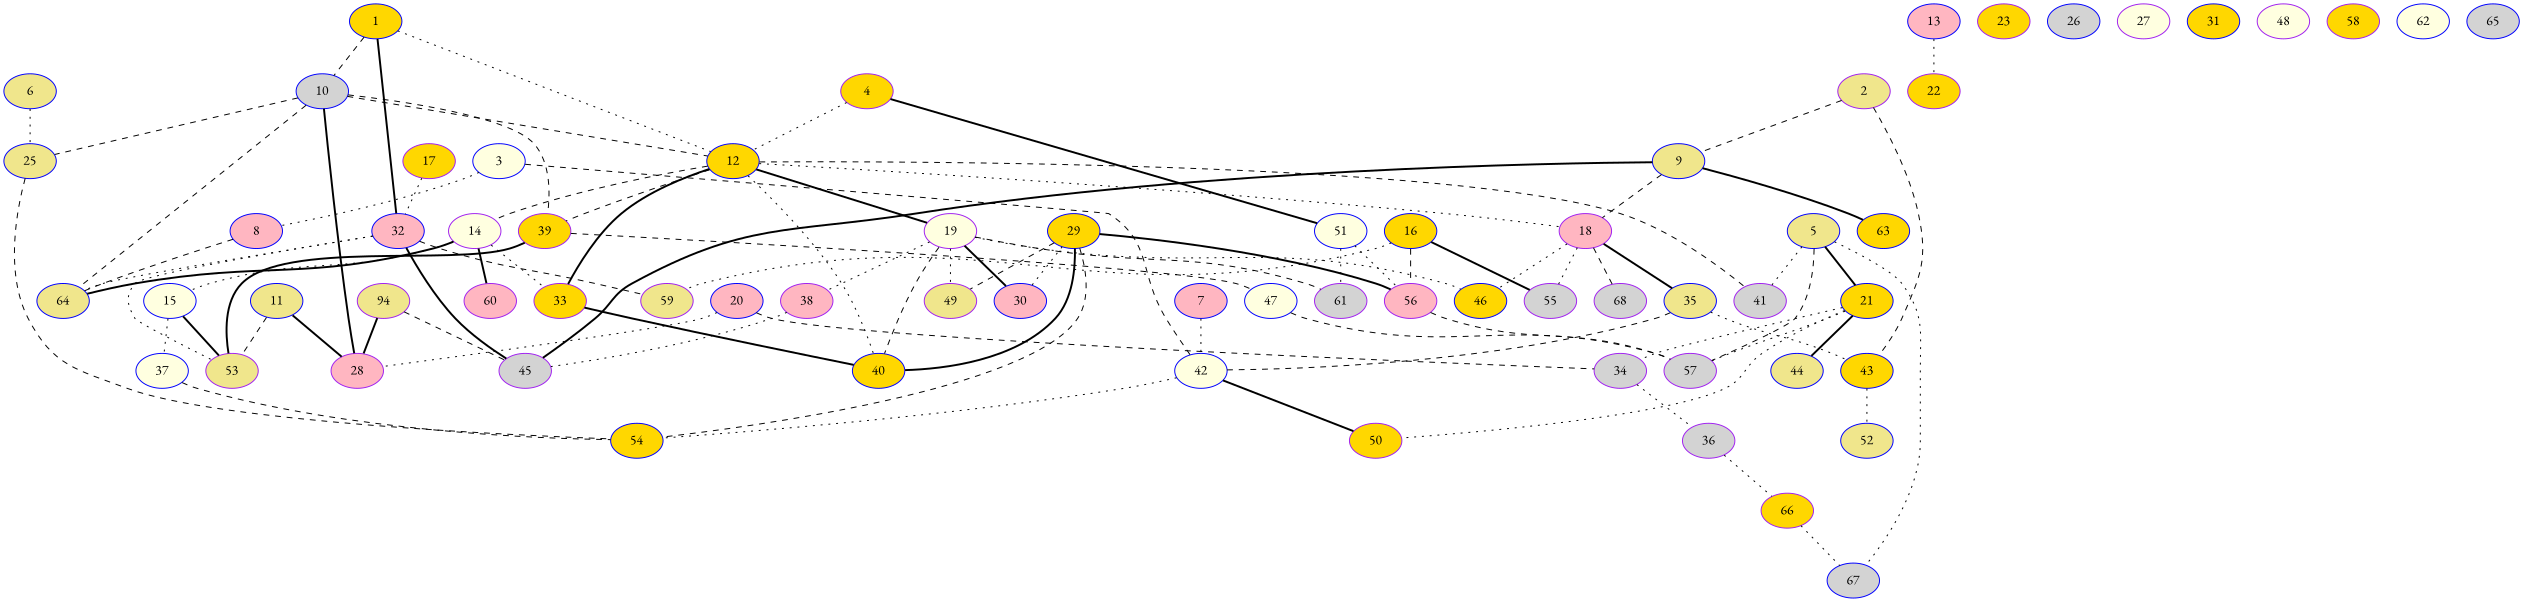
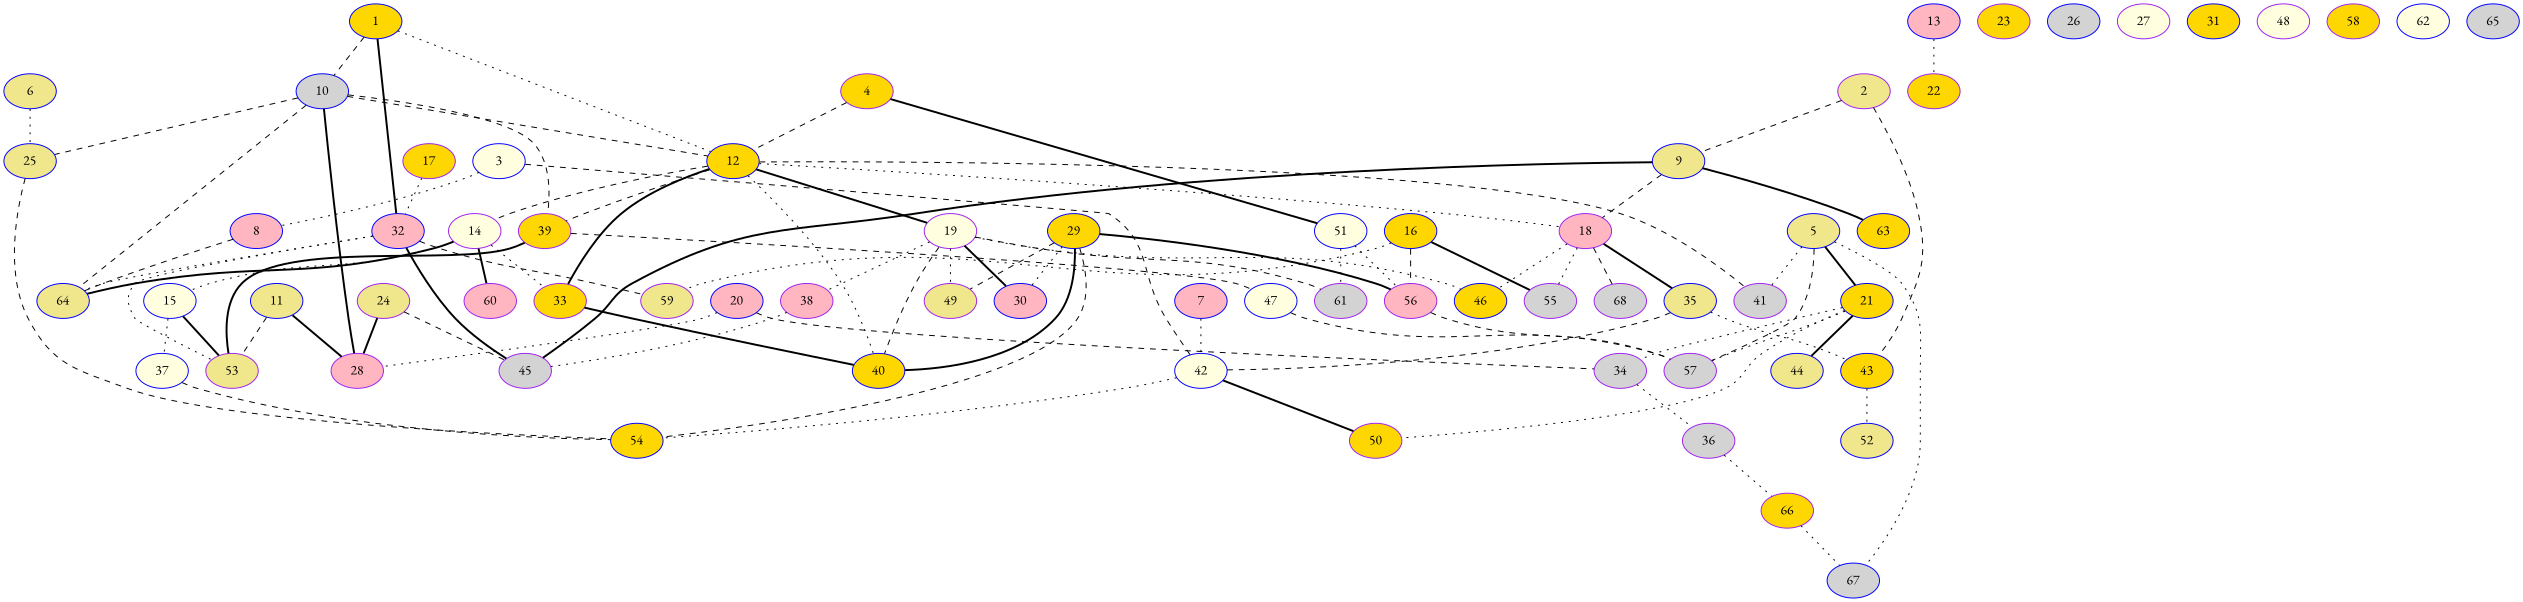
  graph {
    fontname="EB Garamond"
    node [color=blue fillcolor=gold fontname="EB Garamond" style=filled]
    edge [fontname="EB Garamond" style=dotted]
    10 [fillcolor=lightgrey]
    1
    12
    32 [fillcolor=lightpink]
    25 [fillcolor=khaki]
    64 [fillcolor=khaki]
    28 [color=purple fillcolor=lightpink]
    39 [color=purple]
    41 [color=purple fillcolor=lightgrey]
    18 [color=purple fillcolor=lightpink]
    14 [color=purple fillcolor=lightyellow]
    19 [color=purple fillcolor=lightyellow]
    33 [color=purple]
    40
    45 [color=purple fillcolor=lightgrey]
    53 [color=purple fillcolor=khaki]
    59 [color=purple fillcolor=khaki]
    2 [color=purple fillcolor=khaki]
    9 [fillcolor=khaki]
    43
    63
    52 [fillcolor=khaki]
    3 [fillcolor=lightyellow]
    8 [fillcolor=lightpink]
    42 [fillcolor=lightyellow]
    50 [color=purple]
    54
    4 [color=purple]
    51 [fillcolor=lightyellow]
    56 [color=purple fillcolor=lightpink]
    61 [color=purple fillcolor=lightgrey]
    5 [fillcolor=khaki]
    21
    57 [color=purple fillcolor=lightgrey]
    67 [fillcolor=lightgrey]
    34 [color=purple fillcolor=lightgrey]
    44 [fillcolor=khaki]
    6 [fillcolor=khaki]
    7 [fillcolor=lightpink]
    55 [color=purple fillcolor=lightgrey]
    35 [fillcolor=khaki]
    46
    68 [color=purple fillcolor=lightgrey]
    47 [fillcolor=lightyellow]
    11 [fillcolor=khaki]
    15 [fillcolor=lightyellow]
    60 [color=purple fillcolor=lightpink]
    30 [fillcolor=lightpink]
    38 [color=purple fillcolor=lightpink]
    49 [color=purple fillcolor=khaki]
    13 [fillcolor=lightpink]
    22 [color=purple]
    37 [fillcolor=lightyellow]
    16
    17 [color=purple]
    20 [fillcolor=lightpink]
    36 [color=purple fillcolor=lightgrey]
    23 [color=purple]
-   24 [color=purple fillcolor=khaki label=94]
+   24 [color=purple fillcolor=khaki]
    26 [fillcolor=lightgrey]
    27 [color=purple fillcolor=lightyellow]
    29
    31
    66 [color=purple]
    48 [color=purple fillcolor=lightyellow]
    58 [color=purple]
    62 [fillcolor=lightyellow]
    65 [fillcolor=lightgrey]
    10 -- 12 [style=dashed]
    10 -- 25 [style=dashed]
    10 -- 64 [style=dashed]
    10 -- 28 [style=bold]
    10 -- 39 [style=dashed]
    1 -- 10 [style=dashed]
    1 -- 12
    1 -- 32 [style=bold]
    12 -- 39 [style=dashed]
    12 -- 41 [style=dashed]
    12 -- 18
    12 -- 14 [style=dashed]
    12 -- 19 [style=bold]
    12 -- 33 [style=bold]
    12 -- 40
    32 -- 64
    32 -- 45 [style=bold]
    32 -- 53
    32 -- 59 [style=dashed]
    25 -- 54 [style=dashed]
    39 -- 53 [style=bold]
    39 -- 47 [style=dashed]
    18 -- 55
    18 -- 35 [style=bold]
    18 -- 46
    18 -- 68 [style=dashed]
    14 -- 64 [style=bold]
    14 -- 33
    14 -- 15
    14 -- 60 [style=bold]
    19 -- 40 [style=dashed]
    19 -- 61 [style=dashed]
    19 -- 46
    19 -- 30 [style=bold]
    19 -- 38
    19 -- 49
    33 -- 40 [style=bold]
    2 -- 9 [style=dashed]
    2 -- 43 [style=dashed]
    9 -- 18 [style=dashed]
    9 -- 45 [style=bold]
    9 -- 63 [style=bold]
    43 -- 52
    3 -- 8
    3 -- 42 [style=dashed]
    8 -- 64 [style=dashed]
    42 -- 50 [style=bold]
    42 -- 54
-   4 -- 12
+   4 -- 12 [style=dashed]
    4 -- 51 [style=bold]
    51 -- 56
    51 -- 61
    56 -- 57 [style=dashed]
    5 -- 41
    5 -- 21 [style=bold]
    5 -- 57 [style=dashed]
    5 -- 67
    21 -- 50
    21 -- 57
    21 -- 34
    21 -- 44 [style=bold]
    34 -- 36
    6 -- 25
    7 -- 42
    35 -- 43
    35 -- 42 [style=dashed]
    47 -- 57 [style=dashed]
    11 -- 28 [style=bold]
    11 -- 53 [style=dashed]
    15 -- 53 [style=bold]
    15 -- 37
    38 -- 45
    13 -- 22
    37 -- 54 [style=dashed]
    16 -- 59
    16 -- 56 [style=dashed]
    16 -- 55 [style=bold]
    17 -- 32
    20 -- 28
    20 -- 34 [style=dashed]
    36 -- 66
    24 -- 28 [style=bold]
    24 -- 45 [style=dashed]
    29 -- 40 [style=bold]
    29 -- 54 [style=dashed]
    29 -- 56 [style=bold]
    29 -- 30
    29 -- 49 [style=dashed]
    66 -- 67
  }
